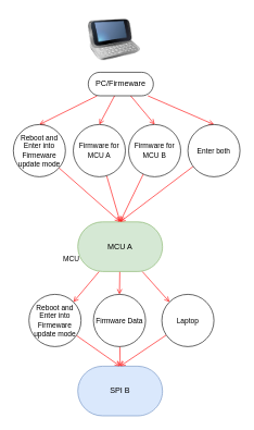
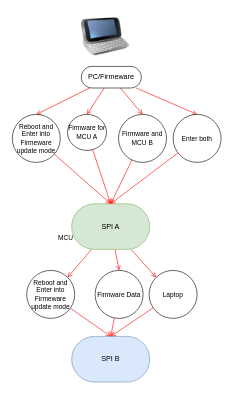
  <mxCell id="0" />
  <mxCell id="1" parent="0" />
  <mxCell id="2" style="shape=connector;rounded=0;orthogonalLoop=1;jettySize=auto;html=1;labelBackgroundColor=default;strokeColor=#FF0000;fontFamily=Helvetica;fontSize=11;fontColor=default;endArrow=open;endFill=1;fillColor=#e51400;entryX=0.5;entryY=0;entryDx=0;entryDy=0;" edge="1" parent="1" source="6" target="15"><mxGeometry relative="1" as="geometry" /></mxCell>
  <mxCell id="3" style="edgeStyle=none;shape=connector;rounded=0;orthogonalLoop=1;jettySize=auto;html=1;entryX=0.5;entryY=0;entryDx=0;entryDy=0;labelBackgroundColor=default;strokeColor=#FF0000;fontFamily=Helvetica;fontSize=11;fontColor=default;endArrow=open;endFill=1;fillColor=#e51400;" edge="1" parent="1" source="6" target="17"><mxGeometry relative="1" as="geometry" /></mxCell>
  <mxCell id="4" style="edgeStyle=none;shape=connector;rounded=0;orthogonalLoop=1;jettySize=auto;html=1;entryX=0.5;entryY=0;entryDx=0;entryDy=0;labelBackgroundColor=default;strokeColor=#FF0000;fontFamily=Helvetica;fontSize=11;fontColor=default;endArrow=open;endFill=1;fillColor=#e51400;" edge="1" parent="1" source="6" target="19"><mxGeometry relative="1" as="geometry" /></mxCell>
  <mxCell id="5" style="edgeStyle=none;shape=connector;rounded=0;orthogonalLoop=1;jettySize=auto;html=1;entryX=0.5;entryY=0;entryDx=0;entryDy=0;labelBackgroundColor=default;strokeColor=#FF0000;fontFamily=Helvetica;fontSize=11;fontColor=default;endArrow=open;endFill=1;fillColor=#e51400;" edge="1" parent="1" source="6" target="21"><mxGeometry relative="1" as="geometry" /></mxCell>
  <mxCell id="6" value="PC/Firmeware" style="html=1;dashed=0;whiteSpace=wrap;shape=mxgraph.dfd.start" parent="1" vertex="1"><mxGeometry x="135" y="110" width="100" height="36" as="geometry" /></mxCell>
  <mxCell id="7" style="edgeStyle=none;shape=connector;rounded=0;orthogonalLoop=1;jettySize=auto;html=1;entryX=1;entryY=0;entryDx=0;entryDy=0;labelBackgroundColor=default;strokeColor=#FF0000;fontFamily=Helvetica;fontSize=11;fontColor=default;endArrow=open;endFill=1;fillColor=#e51400;" edge="1" parent="1" source="10" target="23"><mxGeometry relative="1" as="geometry" /></mxCell>
  <mxCell id="8" style="edgeStyle=none;shape=connector;rounded=0;orthogonalLoop=1;jettySize=auto;html=1;entryX=0.5;entryY=0;entryDx=0;entryDy=0;labelBackgroundColor=default;strokeColor=#FF0000;fontFamily=Helvetica;fontSize=11;fontColor=default;endArrow=open;endFill=1;fillColor=#e51400;" edge="1" parent="1" source="10" target="25"><mxGeometry relative="1" as="geometry" /></mxCell>
  <mxCell id="9" style="edgeStyle=none;shape=connector;rounded=0;orthogonalLoop=1;jettySize=auto;html=1;entryX=0;entryY=0;entryDx=0;entryDy=0;labelBackgroundColor=default;strokeColor=#FF0000;fontFamily=Helvetica;fontSize=11;fontColor=default;endArrow=open;endFill=1;fillColor=#e51400;" edge="1" parent="1" source="10" target="27"><mxGeometry relative="1" as="geometry" /></mxCell>
- <mxCell id="10" value="MCU A" style="html=1;dashed=0;whiteSpace=wrap;shape=mxgraph.dfd.start;fillColor=#d5e8d4;strokeColor=#82b366;" parent="1" vertex="1"><mxGeometry x="119" y="339" width="130" height="76" as="geometry" /></mxCell>
+ <mxCell id="10" value="SPI A" style="html=1;dashed=0;whiteSpace=wrap;shape=mxgraph.dfd.start;fillColor=#d5e8d4;strokeColor=#82b366;" parent="1" vertex="1"><mxGeometry x="119" y="339" width="130" height="76" as="geometry" /></mxCell>
  <mxCell id="11" value="SPI B" style="html=1;dashed=0;whiteSpace=wrap;shape=mxgraph.dfd.start;fillColor=#dae8fc;strokeColor=#6c8ebf;" parent="1" vertex="1"><mxGeometry x="119" y="560" width="130" height="76" as="geometry" /></mxCell>
  <mxCell id="12" value="" style="image;html=1;image=img/lib/clip_art/telecommunication/HTC_smartphone_128x128.png;fontFamily=Helvetica;fontSize=11;fontColor=default;" vertex="1" parent="1"><mxGeometry x="135" y="20" width="80" height="80" as="geometry" /></mxCell>
  <mxCell id="13" value="MCU" style="text;html=1;strokeColor=none;fillColor=none;align=center;verticalAlign=middle;whiteSpace=wrap;rounded=0;fontSize=11;fontFamily=Helvetica;fontColor=default;" vertex="1" parent="1"><mxGeometry x="79" y="380" width="60" height="30" as="geometry" /></mxCell>
  <mxCell id="14" style="edgeStyle=none;shape=connector;rounded=0;orthogonalLoop=1;jettySize=auto;html=1;entryX=0.5;entryY=0.5;entryDx=0;entryDy=-38;entryPerimeter=0;labelBackgroundColor=default;strokeColor=#FF0000;fontFamily=Helvetica;fontSize=11;fontColor=default;endArrow=open;endFill=1;fillColor=#e51400;" edge="1" parent="1" source="15" target="10"><mxGeometry relative="1" as="geometry" /></mxCell>
  <mxCell id="15" value="Reboot and Enter into Firmeware update mode" style="shape=ellipse;html=1;dashed=0;whiteSpace=wrap;aspect=fixed;perimeter=ellipsePerimeter;fontFamily=Helvetica;fontSize=11;fontColor=default;" vertex="1" parent="1"><mxGeometry x="20" y="190" width="80" height="80" as="geometry" /></mxCell>
  <mxCell id="16" style="edgeStyle=none;shape=connector;rounded=0;orthogonalLoop=1;jettySize=auto;html=1;entryX=0.5;entryY=0.5;entryDx=0;entryDy=-38;entryPerimeter=0;labelBackgroundColor=default;strokeColor=#FF0000;fontFamily=Helvetica;fontSize=11;fontColor=default;endArrow=open;endFill=1;fillColor=#e51400;" edge="1" parent="1" source="17" target="10"><mxGeometry relative="1" as="geometry" /></mxCell>
- <mxCell id="17" value="Firmware for MCU A" style="shape=ellipse;html=1;dashed=0;whiteSpace=wrap;aspect=fixed;perimeter=ellipsePerimeter;fontFamily=Helvetica;fontSize=11;fontColor=default;" vertex="1" parent="1"><mxGeometry x="112" y="190" width="80" height="80" as="geometry" /></mxCell>
+ <mxCell id="17" value="Firmware for MCU A" style="shape=ellipse;html=1;dashed=0;whiteSpace=wrap;aspect=fixed;perimeter=ellipsePerimeter;fontFamily=Helvetica;fontSize=11;fontColor=default;" vertex="1" parent="1"><mxGeometry x="112" y="190" width="65" height="60" as="geometry" /></mxCell>
  <mxCell id="18" style="edgeStyle=none;shape=connector;rounded=0;orthogonalLoop=1;jettySize=auto;html=1;entryX=0.5;entryY=0.5;entryDx=0;entryDy=-38;entryPerimeter=0;labelBackgroundColor=default;strokeColor=#FF0000;fontFamily=Helvetica;fontSize=11;fontColor=default;endArrow=open;endFill=1;fillColor=#e51400;" edge="1" parent="1" source="19" target="10"><mxGeometry relative="1" as="geometry" /></mxCell>
- <mxCell id="19" value="Firmware for MCU B" style="shape=ellipse;html=1;dashed=0;whiteSpace=wrap;aspect=fixed;perimeter=ellipsePerimeter;fontFamily=Helvetica;fontSize=11;fontColor=default;" vertex="1" parent="1"><mxGeometry x="197" y="190" width="80" height="80" as="geometry" /></mxCell>
+ <mxCell id="19" value="Firmware and MCU B" style="shape=ellipse;html=1;dashed=0;whiteSpace=wrap;aspect=fixed;perimeter=ellipsePerimeter;fontFamily=Helvetica;fontSize=11;fontColor=default;" vertex="1" parent="1"><mxGeometry x="197" y="190" width="80" height="80" as="geometry" /></mxCell>
  <mxCell id="20" style="edgeStyle=none;shape=connector;rounded=0;orthogonalLoop=1;jettySize=auto;html=1;entryX=0.5;entryY=0.5;entryDx=0;entryDy=-38;entryPerimeter=0;labelBackgroundColor=default;strokeColor=#FF0000;fontFamily=Helvetica;fontSize=11;fontColor=default;endArrow=open;endFill=1;fillColor=#e51400;" edge="1" parent="1" source="21" target="10"><mxGeometry relative="1" as="geometry" /></mxCell>
  <mxCell id="21" value="Enter both" style="shape=ellipse;html=1;dashed=0;whiteSpace=wrap;aspect=fixed;perimeter=ellipsePerimeter;fontFamily=Helvetica;fontSize=11;fontColor=default;" vertex="1" parent="1"><mxGeometry x="288" y="190" width="80" height="80" as="geometry" /></mxCell>
  <mxCell id="22" style="edgeStyle=none;shape=connector;rounded=0;orthogonalLoop=1;jettySize=auto;html=1;entryX=0.5;entryY=0.5;entryDx=0;entryDy=-38;entryPerimeter=0;labelBackgroundColor=default;strokeColor=#FF0000;fontFamily=Helvetica;fontSize=11;fontColor=default;endArrow=open;endFill=1;fillColor=#e51400;" edge="1" parent="1" source="23" target="11"><mxGeometry relative="1" as="geometry" /></mxCell>
  <mxCell id="23" value="Reboot and Enter into Firmeware update mode" style="shape=ellipse;html=1;dashed=0;whiteSpace=wrap;aspect=fixed;perimeter=ellipsePerimeter;fontFamily=Helvetica;fontSize=11;fontColor=default;" vertex="1" parent="1"><mxGeometry x="44" y="450" width="80" height="80" as="geometry" /></mxCell>
  <mxCell id="24" style="edgeStyle=none;shape=connector;rounded=0;orthogonalLoop=1;jettySize=auto;html=1;entryX=0.5;entryY=0.5;entryDx=0;entryDy=-38;entryPerimeter=0;labelBackgroundColor=default;strokeColor=#FF0000;fontFamily=Helvetica;fontSize=11;fontColor=default;endArrow=open;endFill=1;fillColor=#e51400;" edge="1" parent="1" source="25" target="11"><mxGeometry relative="1" as="geometry" /></mxCell>
- <mxCell id="25" value="Firmware Data" style="shape=ellipse;html=1;dashed=0;whiteSpace=wrap;aspect=fixed;perimeter=ellipsePerimeter;fontFamily=Helvetica;fontSize=11;fontColor=default;" vertex="1" parent="1"><mxGeometry x="143" y="450" width="80" height="80" as="geometry" /></mxCell>
+ <mxCell id="25" value="Firmware Data" style="shape=ellipse;html=1;dashed=0;whiteSpace=wrap;aspect=fixed;perimeter=ellipsePerimeter;fontFamily=Helvetica;fontSize=11;fontColor=default;" vertex="1" parent="1"><mxGeometry x="158" y="450" width="80" height="80" as="geometry" /></mxCell>
  <mxCell id="26" style="edgeStyle=none;shape=connector;rounded=0;orthogonalLoop=1;jettySize=auto;html=1;labelBackgroundColor=default;strokeColor=#FF0000;fontFamily=Helvetica;fontSize=11;fontColor=default;endArrow=open;endFill=1;fillColor=#e51400;" edge="1" parent="1" source="27"><mxGeometry relative="1" as="geometry"><mxPoint x="184" y="560" as="targetPoint" /></mxGeometry></mxCell>
  <mxCell id="27" value="Laptop" style="shape=ellipse;html=1;dashed=0;whiteSpace=wrap;aspect=fixed;perimeter=ellipsePerimeter;fontFamily=Helvetica;fontSize=11;fontColor=default;" vertex="1" parent="1"><mxGeometry x="248" y="450" width="80" height="80" as="geometry" /></mxCell>
